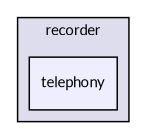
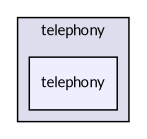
  digraph {
    compound=true
    fontname=Lato
    n1 [fillcolor="#eeeeff" fontname=Lato fontsize=10 label=telephony pencolor=black shape=box style=filled]
    subgraph cluster_1 {
      bgcolor="#ddddee"
      fontsize=10
-     label=recorder
+     label=telephony
      pencolor=black
      n1
    }
  }
